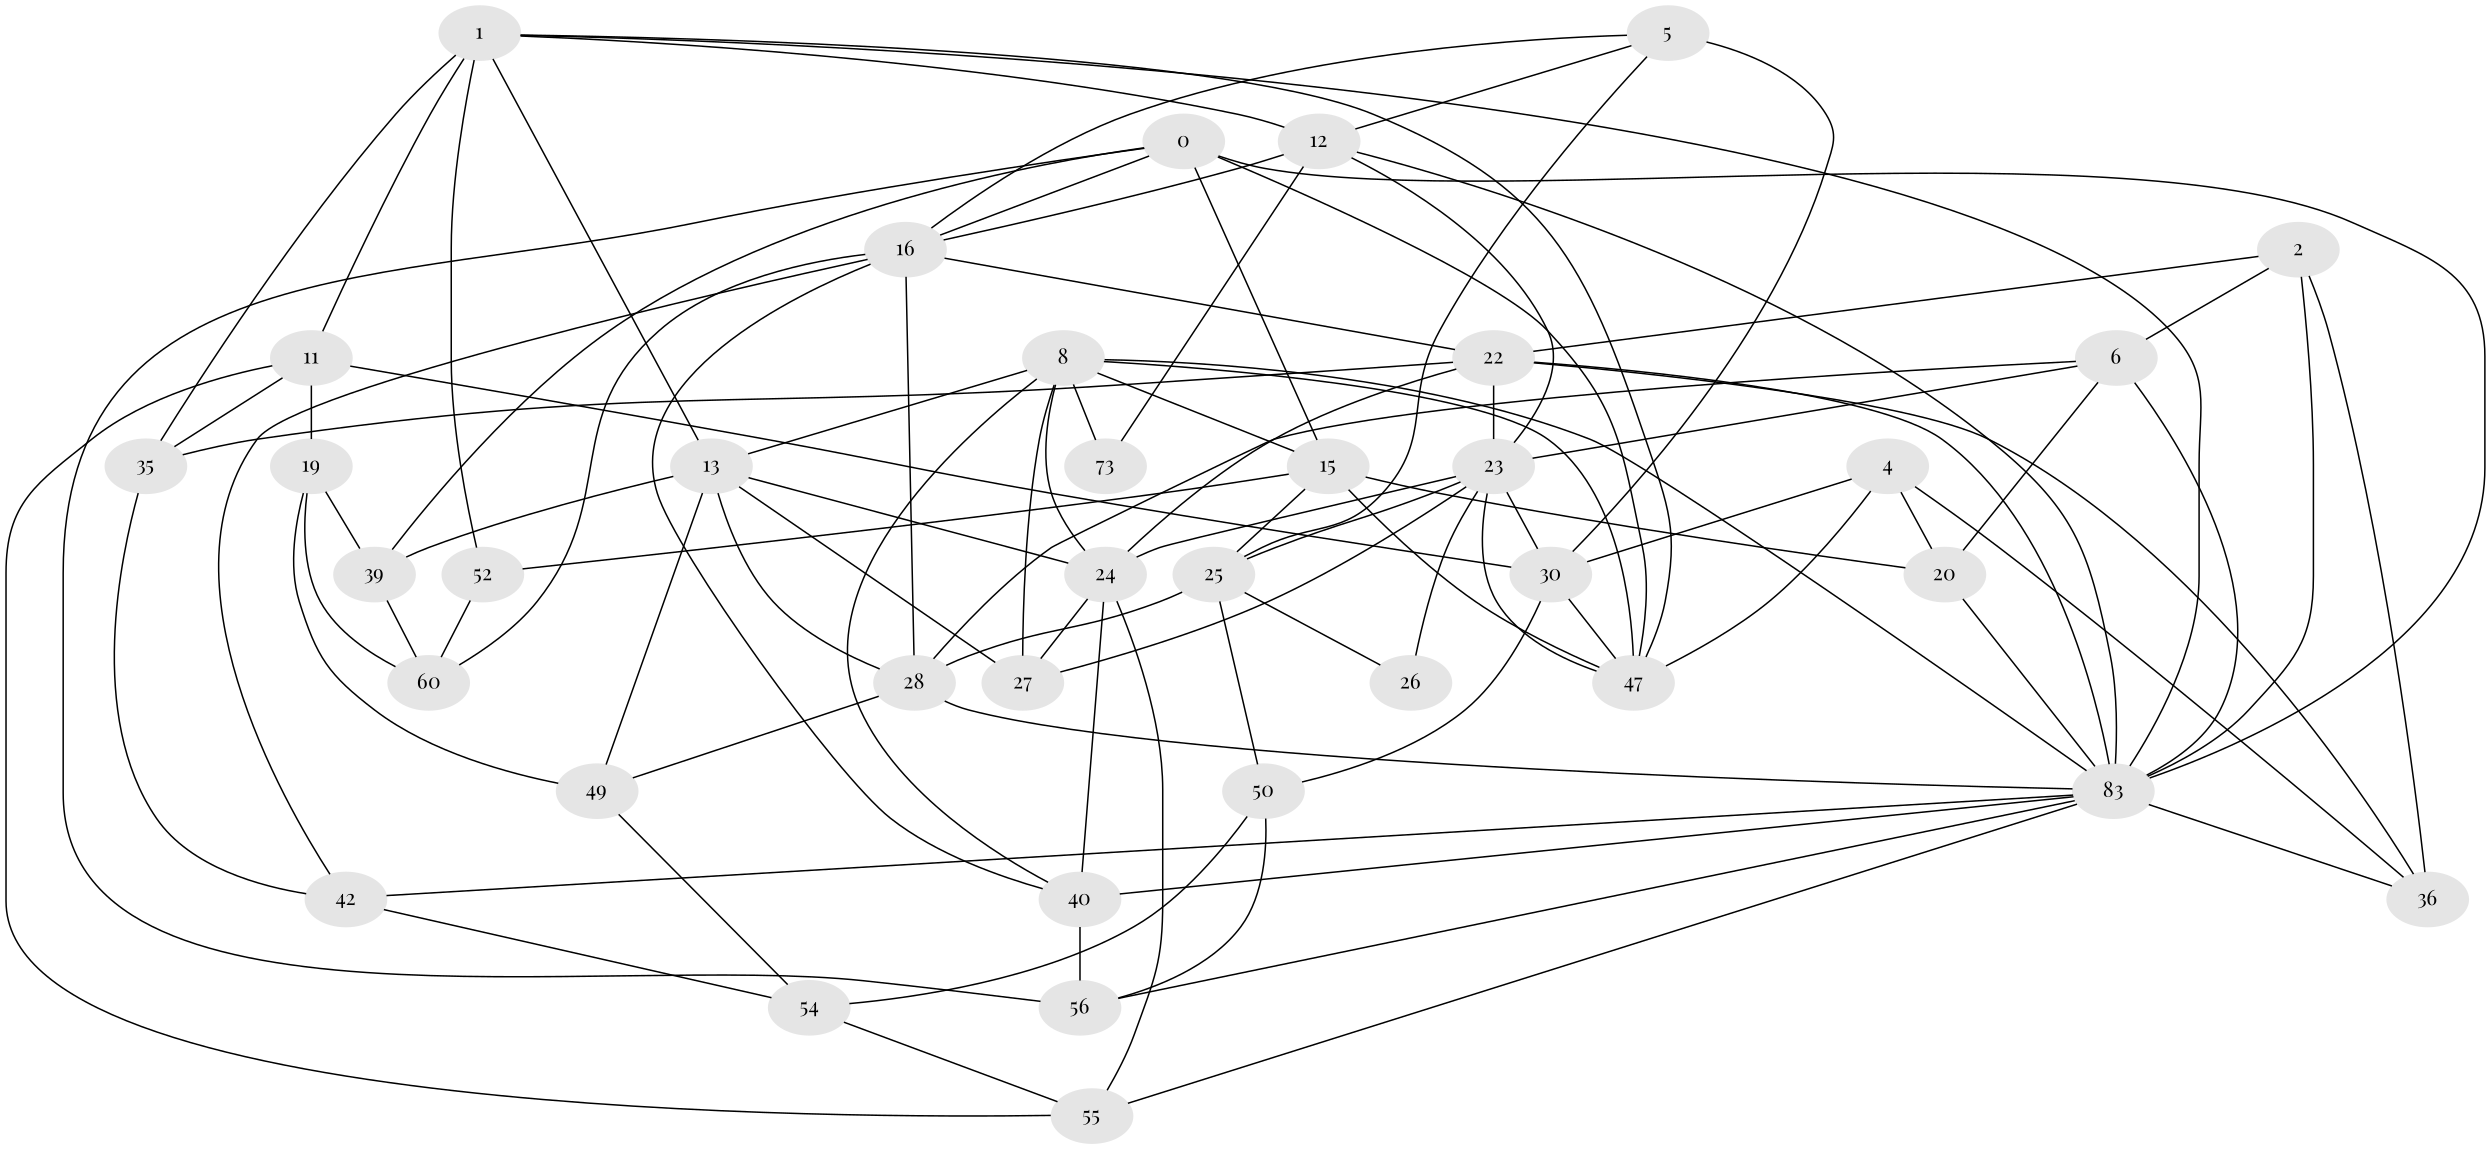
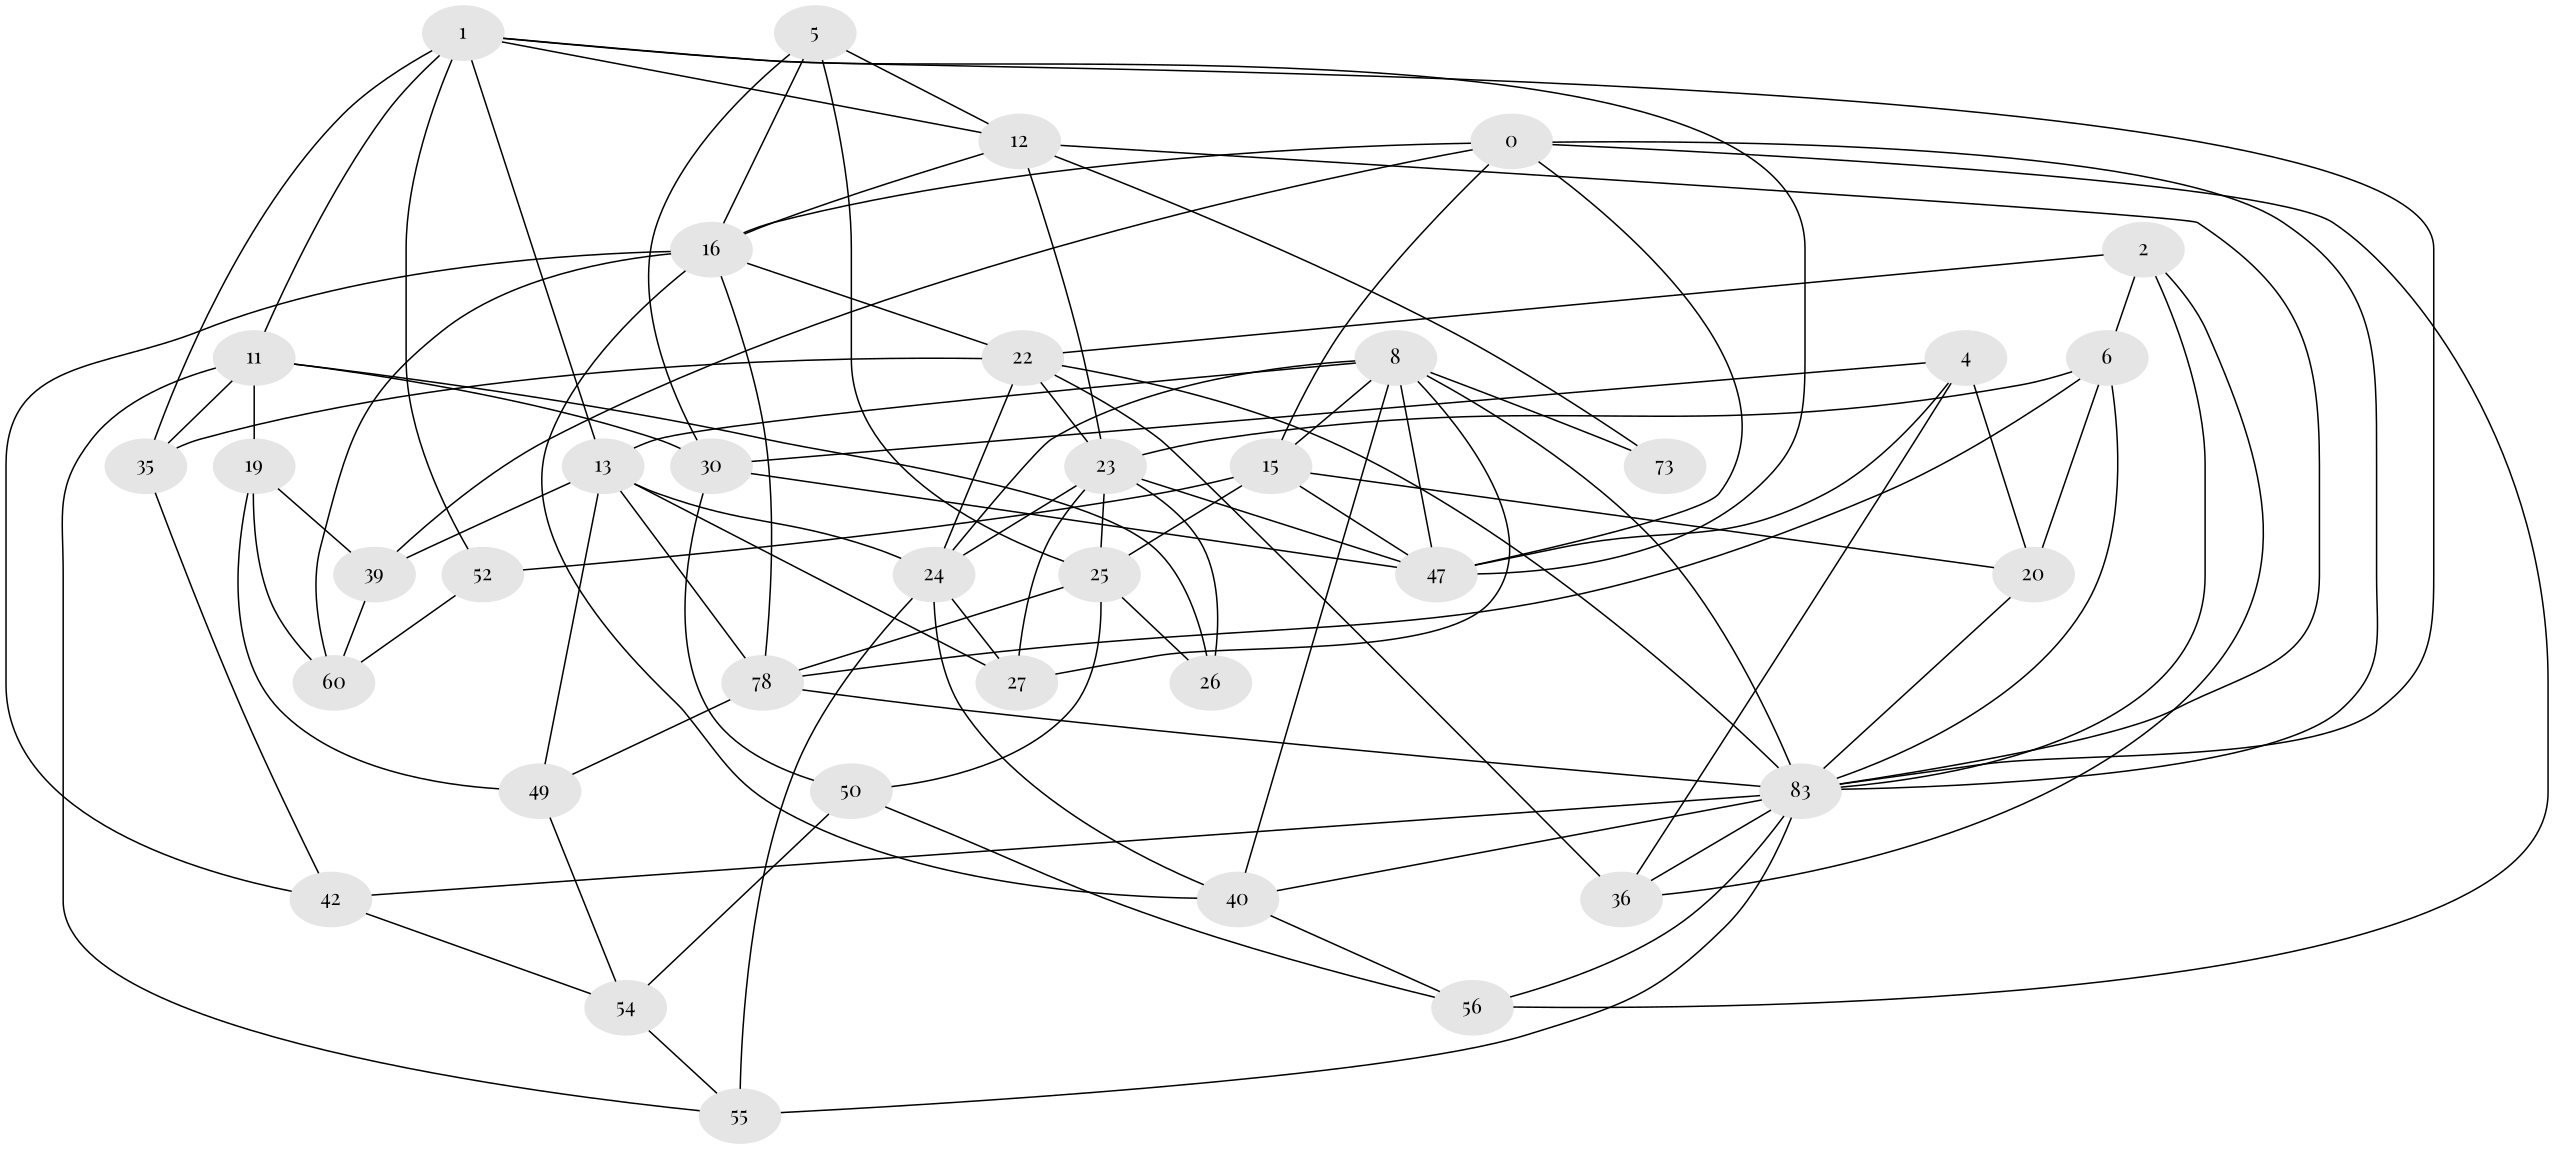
  graph {
    fontname="Playfair Display"
    node [color=gray90 fontname="Playfair Display" style=filled]
    edge [fontname="Playfair Display"]
    1 [super="+3+31"]
    11 [super="+14+64"]
    12 [super="+34"]
    13 [super="+41+18"]
    n5 [label=83 super="+46+43"]
    35
    47 [super="+63"]
    52 [super="+53"]
    30 [super="+72"]
    19
    26
    55
    16 [super="+21"]
    23 [super="+45"]
    73
-   28 [super="+68"]
+   28 [super="+68" label=78]
    39
    24 [super="+70+29"]
    27
    49
    36
    56
    40 [super="+69"]
    42
    60
    6 [super="+38"]
    20 [super="+59+71"]
    2
    22 [super="+51"]
    4 [super="+67"]
    50
    5
    25 [super="+44"]
    n34 [label=0 super="+9"]
    15 [super="+37"]
    8 [super="+17+10"]
    54
    1 -- 11 [weight=2]
    1 -- 12
    1 -- 13
    1 -- n5 [weight=2]
    1 -- 35
    1 -- 47
    1 -- 52 [weight=2]
    11 -- 35
    11 -- 30
    11 -- 19
+   11 -- 26
    11 -- 55
    12 -- n5
    12 -- 16
    12 -- 23
    12 -- 73
    13 -- 28
    13 -- 39
    13 -- 24
    13 -- 27
    13 -- 49
    n5 -- 55
    n5 -- 36
    n5 -- 56
    n5 -- 40
    n5 -- 42
    35 -- 42
    52 -- 60
    30 -- 47
    30 -- 50
    19 -- 39
    19 -- 49
    19 -- 60
    16 -- 28
    16 -- 40
    16 -- 42
    16 -- 60
    16 -- 22
    23 -- 47
-   23 -- 30
    23 -- 26 [weight=2]
    23 -- 24
    23 -- 27
    23 -- 25
    28 -- n5
    28 -- 49
    39 -- 60
    24 -- 55
    24 -- 27
    24 -- 40 [weight=2]
    49 -- 54
    40 -- 56
    42 -- 54
    6 -- n5 [weight=2]
    6 -- 23
    6 -- 28
    6 -- 20
    20 -- n5
    2 -- n5
    2 -- 36
    2 -- 6
    2 -- 22
    22 -- n5
    22 -- 35
    22 -- 23
    22 -- 24
    22 -- 36
    4 -- 47
    4 -- 30
    4 -- 36
    4 -- 20 [weight=3]
    50 -- 56
    50 -- 54
    5 -- 12
    5 -- 30
    5 -- 16
    5 -- 25
    25 -- 26
    25 -- 28
    25 -- 50
    n34 -- n5
    n34 -- 47
    n34 -- 16
    n34 -- 39
    n34 -- 56
    n34 -- 15
    15 -- 47
    15 -- 52
    15 -- 20
    15 -- 25
    8 -- 13
    8 -- n5
    8 -- 47
    8 -- 73
    8 -- 24
    8 -- 27
    8 -- 40
    8 -- 15
    54 -- 55
  }
